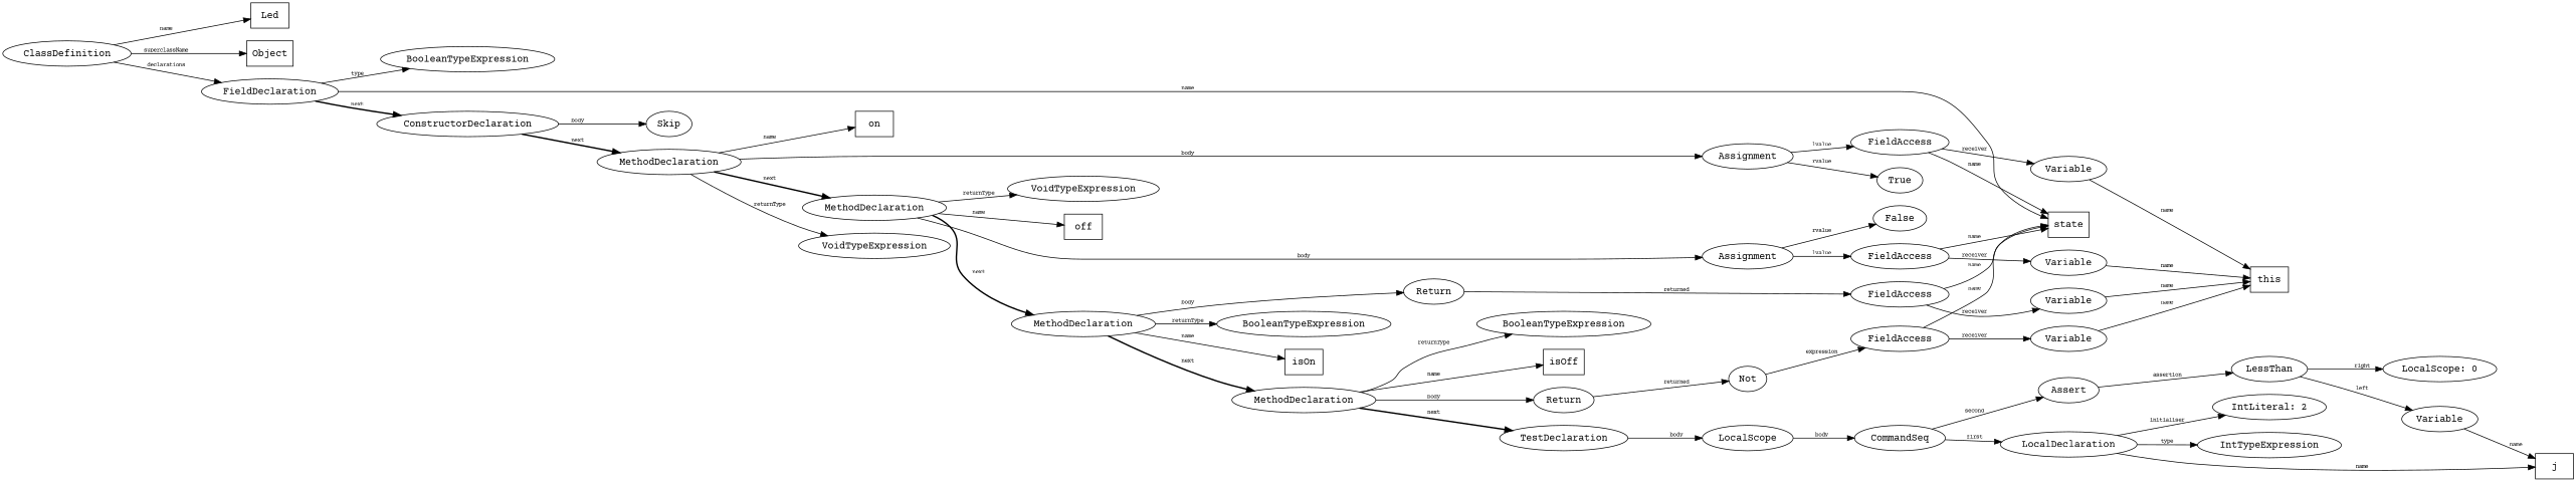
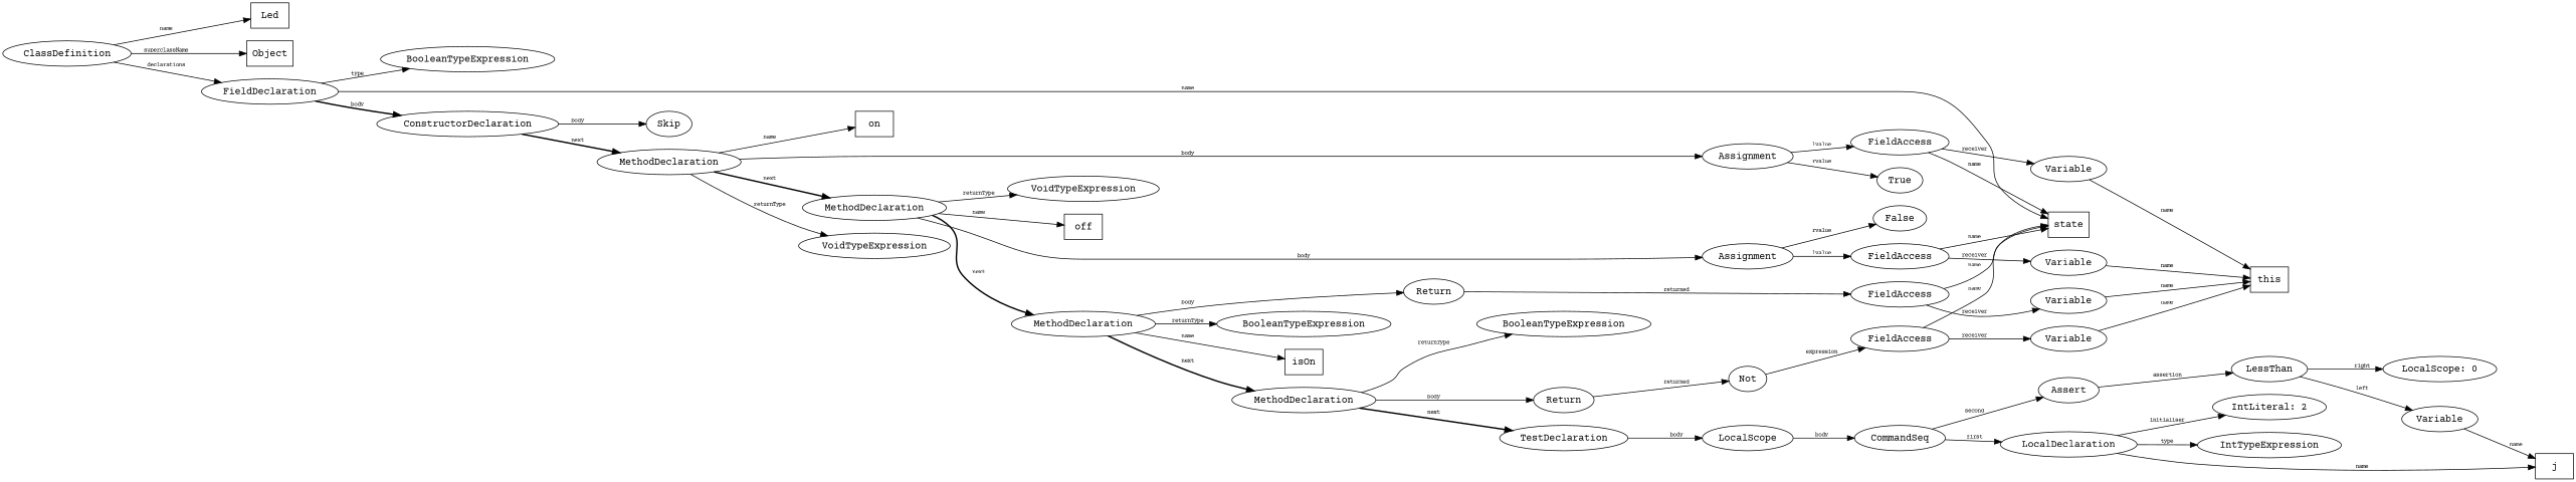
  digraph {
    fontname="Courier Prime"
    rankdir=LR
    node [fontname="Courier Prime"]
    edge [fontname="Courier Prime" fontsize=8]
    n1 [label=ClassDefinition]
    n2 [label=Led shape=box]
    n3 [label=Object shape=box]
    n4 [label=FieldDeclaration]
    n5 [label=BooleanTypeExpression]
    n6 [label=state shape=box]
    n7 [label=ConstructorDeclaration]
    n8 [label=Skip]
    n9 [label=MethodDeclaration]
    n10 [label=VoidTypeExpression]
    n11 [label=on shape=box]
    n12 [label=Assignment]
    n13 [label=MethodDeclaration]
    n14 [label=FieldAccess]
    n15 [label=True]
    n16 [label=VoidTypeExpression]
    n17 [label=off shape=box]
    n18 [label=Assignment]
    n19 [label=MethodDeclaration]
    n20 [label=Variable]
    n21 [label=this shape=box]
    n22 [label=FieldAccess]
    n23 [label=False]
    n24 [label=BooleanTypeExpression]
    n25 [label=isOn shape=box]
    n26 [label=Return]
    n27 [label=MethodDeclaration]
    n28 [label=Variable]
    n29 [label=FieldAccess]
    n30 [label=BooleanTypeExpression]
-   n31 [label=isOff shape=box]
    n32 [label=Return]
    n33 [label=TestDeclaration]
    n34 [label=Variable]
    n35 [label=Not]
    n36 [label=LocalScope]
    n37 [label=FieldAccess]
    n38 [label=Variable]
    n39 [label=CommandSeq]
    n40 [label=LocalDeclaration]
    n41 [label=Assert]
    n42 [label=IntTypeExpression]
    n43 [label=j shape=box]
    n44 [label="IntLiteral: 2"]
    n45 [label=LessThan]
    n46 [label=Variable]
    n47 [label="LocalScope: 0"]
    n1 -> n2 [label=name]
    n1 -> n3 [label=superclassName]
    n1 -> n4 [label=declarations]
    n4 -> n5 [label=type]
    n4 -> n6 [label=name]
-   n4 -> n7 [label=next style=bold]
+   n4 -> n7 [label=body style=bold]
    n7 -> n8 [label=body]
    n7 -> n9 [label=next style=bold]
    n9 -> n10 [label=returnType]
    n9 -> n11 [label=name]
    n9 -> n12 [label=body]
    n9 -> n13 [label=next style=bold]
    n12 -> n14 [label=lvalue]
    n12 -> n15 [label=rvalue]
    n13 -> n16 [label=returnType]
    n13 -> n17 [label=name]
    n13 -> n18 [label=body]
    n13 -> n19 [label=next style=bold]
    n14 -> n6 [label=name]
    n14 -> n20 [label=receiver]
    n18 -> n22 [label=lvalue]
    n18 -> n23 [label=rvalue]
    n19 -> n24 [label=returnType]
    n19 -> n25 [label=name]
    n19 -> n26 [label=body]
    n19 -> n27 [label=next style=bold]
    n20 -> n21 [label=name]
    n22 -> n6 [label=name]
    n22 -> n28 [label=receiver]
    n26 -> n29 [label=returned]
    n27 -> n30 [label=returnType]
-   n27 -> n31 [label=name]
    n27 -> n32 [label=body]
    n27 -> n33 [label=next style=bold]
    n28 -> n21 [label=name]
    n29 -> n6 [label=name]
    n29 -> n34 [label=receiver]
    n32 -> n35 [label=returned]
    n33 -> n36 [label=body]
    n34 -> n21 [label=name]
    n35 -> n37 [label=expression]
    n36 -> n39 [label=body]
    n37 -> n6 [label=name]
    n37 -> n38 [label=receiver]
    n38 -> n21 [label=name]
    n39 -> n40 [label=first]
    n39 -> n41 [label=second]
    n40 -> n42 [label=type]
    n40 -> n43 [label=name]
    n40 -> n44 [label=initialiser]
    n41 -> n45 [label=assertion]
    n45 -> n46 [label=left]
    n45 -> n47 [label=right]
    n46 -> n43 [label=name]
  }
